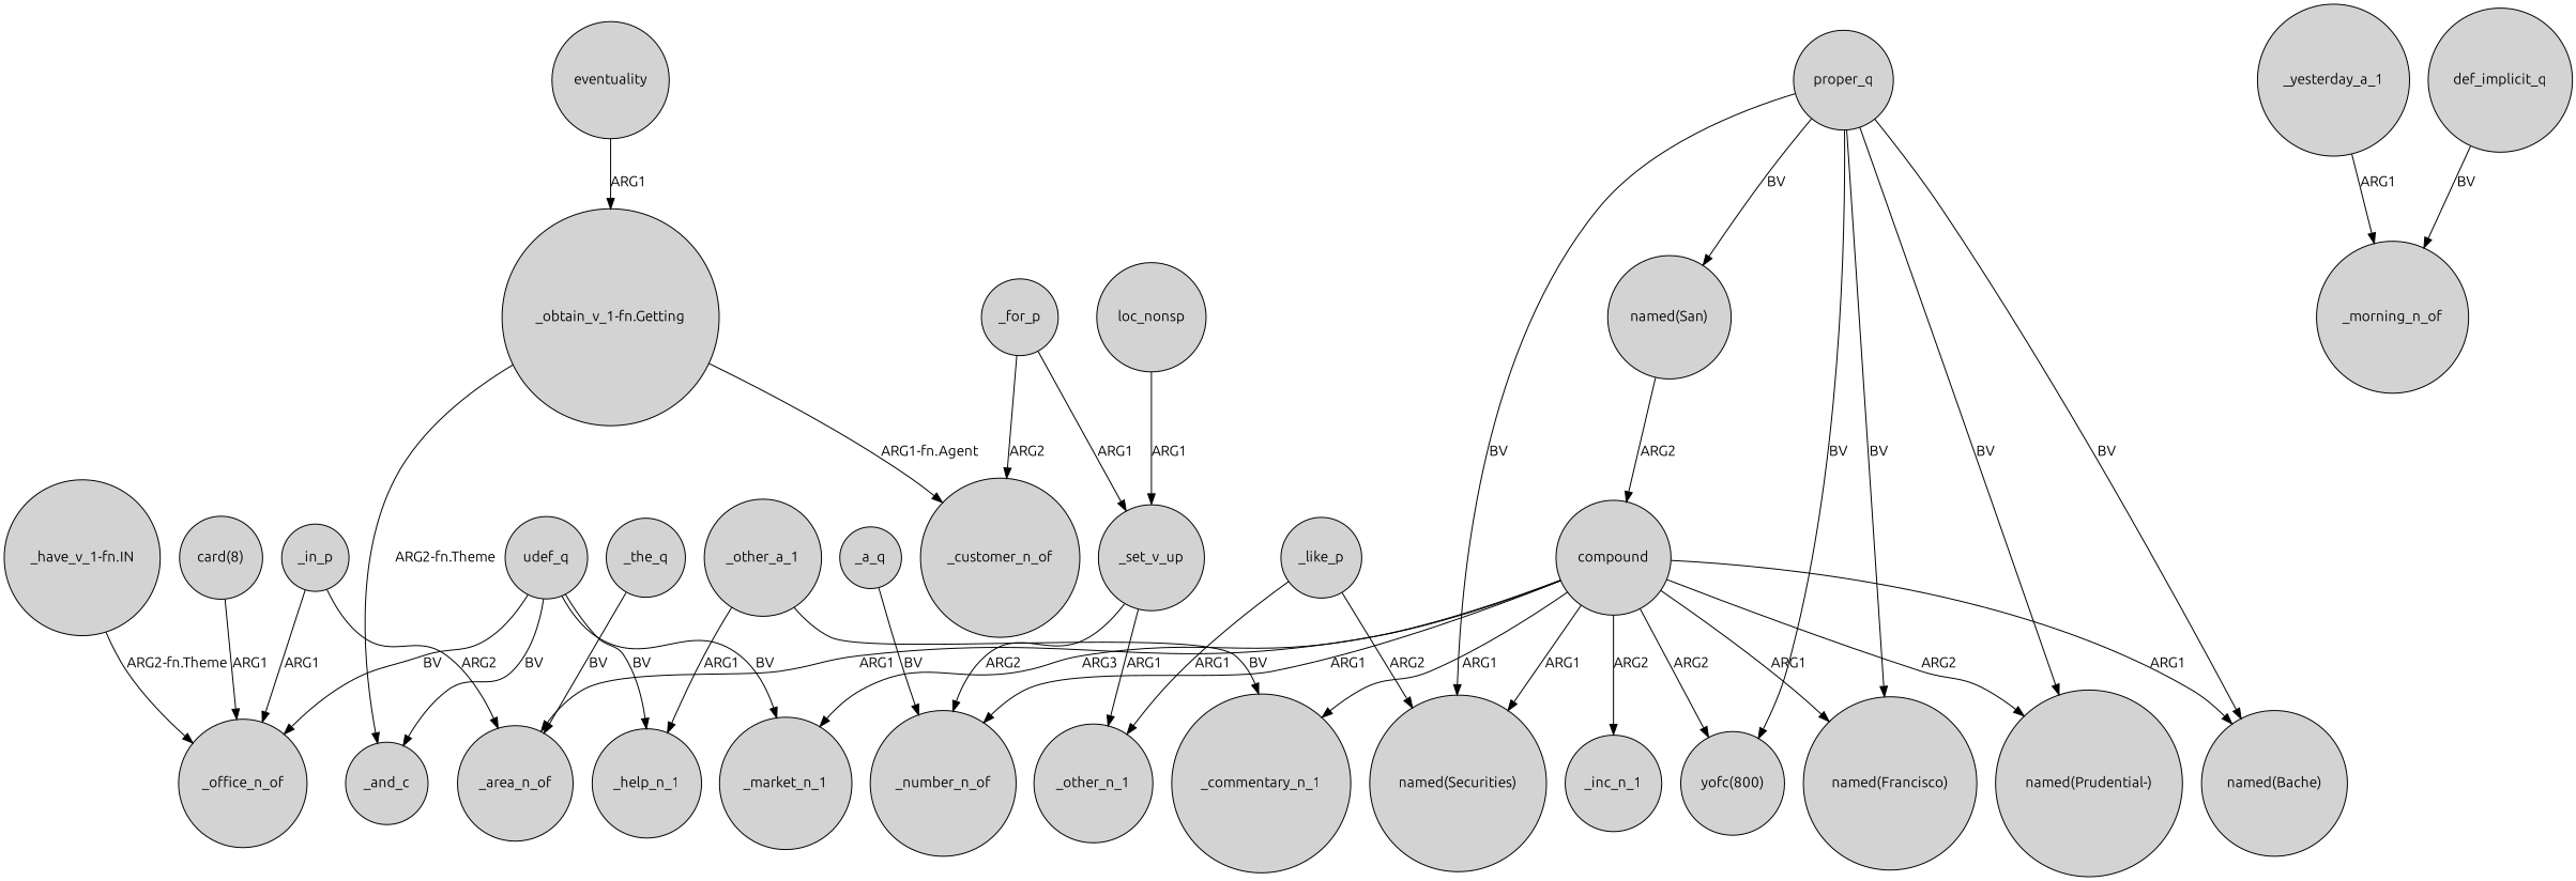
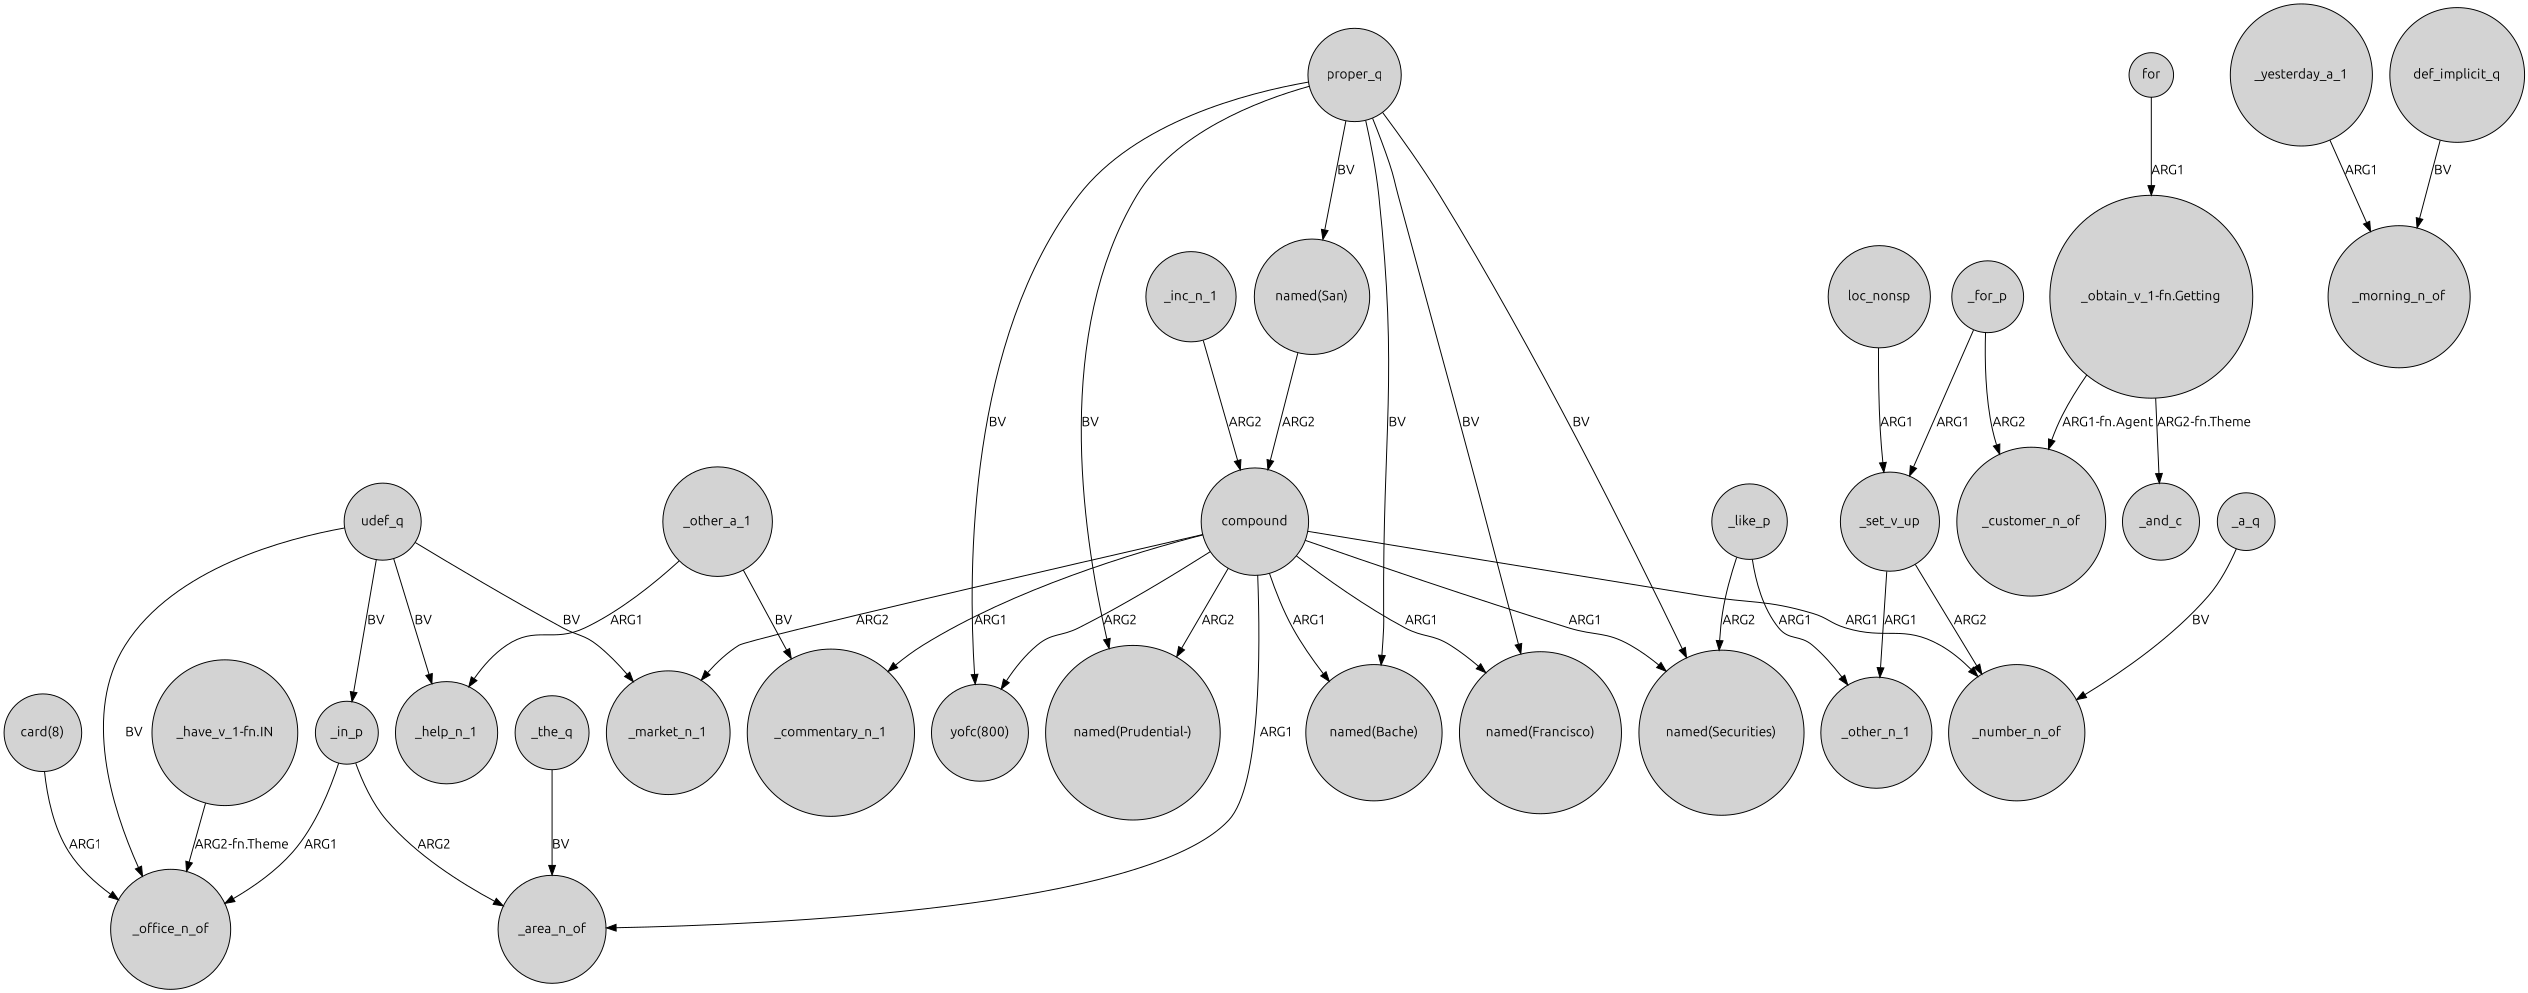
  digraph {
    fontname=Ubuntu
    node [fontname=Ubuntu shape=circle style=filled]
    edge [fontname=Ubuntu]
    compound
    _market_n_1
    _number_n_of
    _inc_n_1
    "yofc(800)"
    "named(Francisco)"
    "named(Prudential-)"
    "named(Bache)"
    "named(Securities)"
    _commentary_n_1
    _area_n_of
    "named(San)"
    udef_q
    _office_n_of
    _help_n_1
    _and_c
    _set_v_up
    _other_n_1
    _yesterday_a_1
    _morning_n_of
    _a_q
    proper_q
    _other_a_1
    _for_p
    _customer_n_of
    _like_p
    _in_p
    loc_nonsp
-   eventuality
+   eventuality [label=for]
    "_obtain_v_1-fn.Getting"
    "card(8)"
    _the_q
    "_have_v_1-fn.IN"
    def_implicit_q
-   compound -> _market_n_1 [label=ARG3]
+   compound -> _market_n_1 [label=ARG2]
    compound -> _number_n_of [label=ARG1]
-   compound -> _inc_n_1 [label=ARG2]
+   _inc_n_1 -> compound [label=ARG2]
    compound -> "yofc(800)" [label=ARG2]
    compound -> "named(Francisco)" [label=ARG1]
    compound -> "named(Prudential-)" [label=ARG2]
    compound -> "named(Bache)" [label=ARG1]
    compound -> "named(Securities)" [label=ARG1]
    compound -> _commentary_n_1 [label=ARG1]
    compound -> _area_n_of [label=ARG1]
    "named(San)" -> compound [label=ARG2]
    udef_q -> _market_n_1 [label=BV]
    udef_q -> _office_n_of [label=BV]
    udef_q -> _help_n_1 [label=BV]
-   udef_q -> _and_c [label=BV]
+   udef_q -> _in_p [label=BV]
    _set_v_up -> _number_n_of [label=ARG2]
    _set_v_up -> _other_n_1 [label=ARG1]
    _yesterday_a_1 -> _morning_n_of [label=ARG1]
    _a_q -> _number_n_of [label=BV]
    proper_q -> "yofc(800)" [label=BV]
    proper_q -> "named(Francisco)" [label=BV]
    proper_q -> "named(Prudential-)" [label=BV]
    proper_q -> "named(Bache)" [label=BV]
    proper_q -> "named(Securities)" [label=BV]
    proper_q -> "named(San)" [label=BV]
    _other_a_1 -> _commentary_n_1 [label=BV]
    _other_a_1 -> _help_n_1 [label=ARG1]
    _for_p -> _set_v_up [label=ARG1]
    _for_p -> _customer_n_of [label=ARG2]
    _like_p -> "named(Securities)" [label=ARG2]
    _like_p -> _other_n_1 [label=ARG1]
    _in_p -> _area_n_of [label=ARG2]
    _in_p -> _office_n_of [label=ARG1]
    loc_nonsp -> _set_v_up [label=ARG1]
    eventuality -> "_obtain_v_1-fn.Getting" [label=ARG1]
    "_obtain_v_1-fn.Getting" -> _and_c [label="ARG2-fn.Theme"]
    "_obtain_v_1-fn.Getting" -> _customer_n_of [label="ARG1-fn.Agent"]
    "card(8)" -> _office_n_of [label=ARG1]
    _the_q -> _area_n_of [label=BV]
    "_have_v_1-fn.IN" -> _office_n_of [label="ARG2-fn.Theme"]
    def_implicit_q -> _morning_n_of [label=BV]
  }
